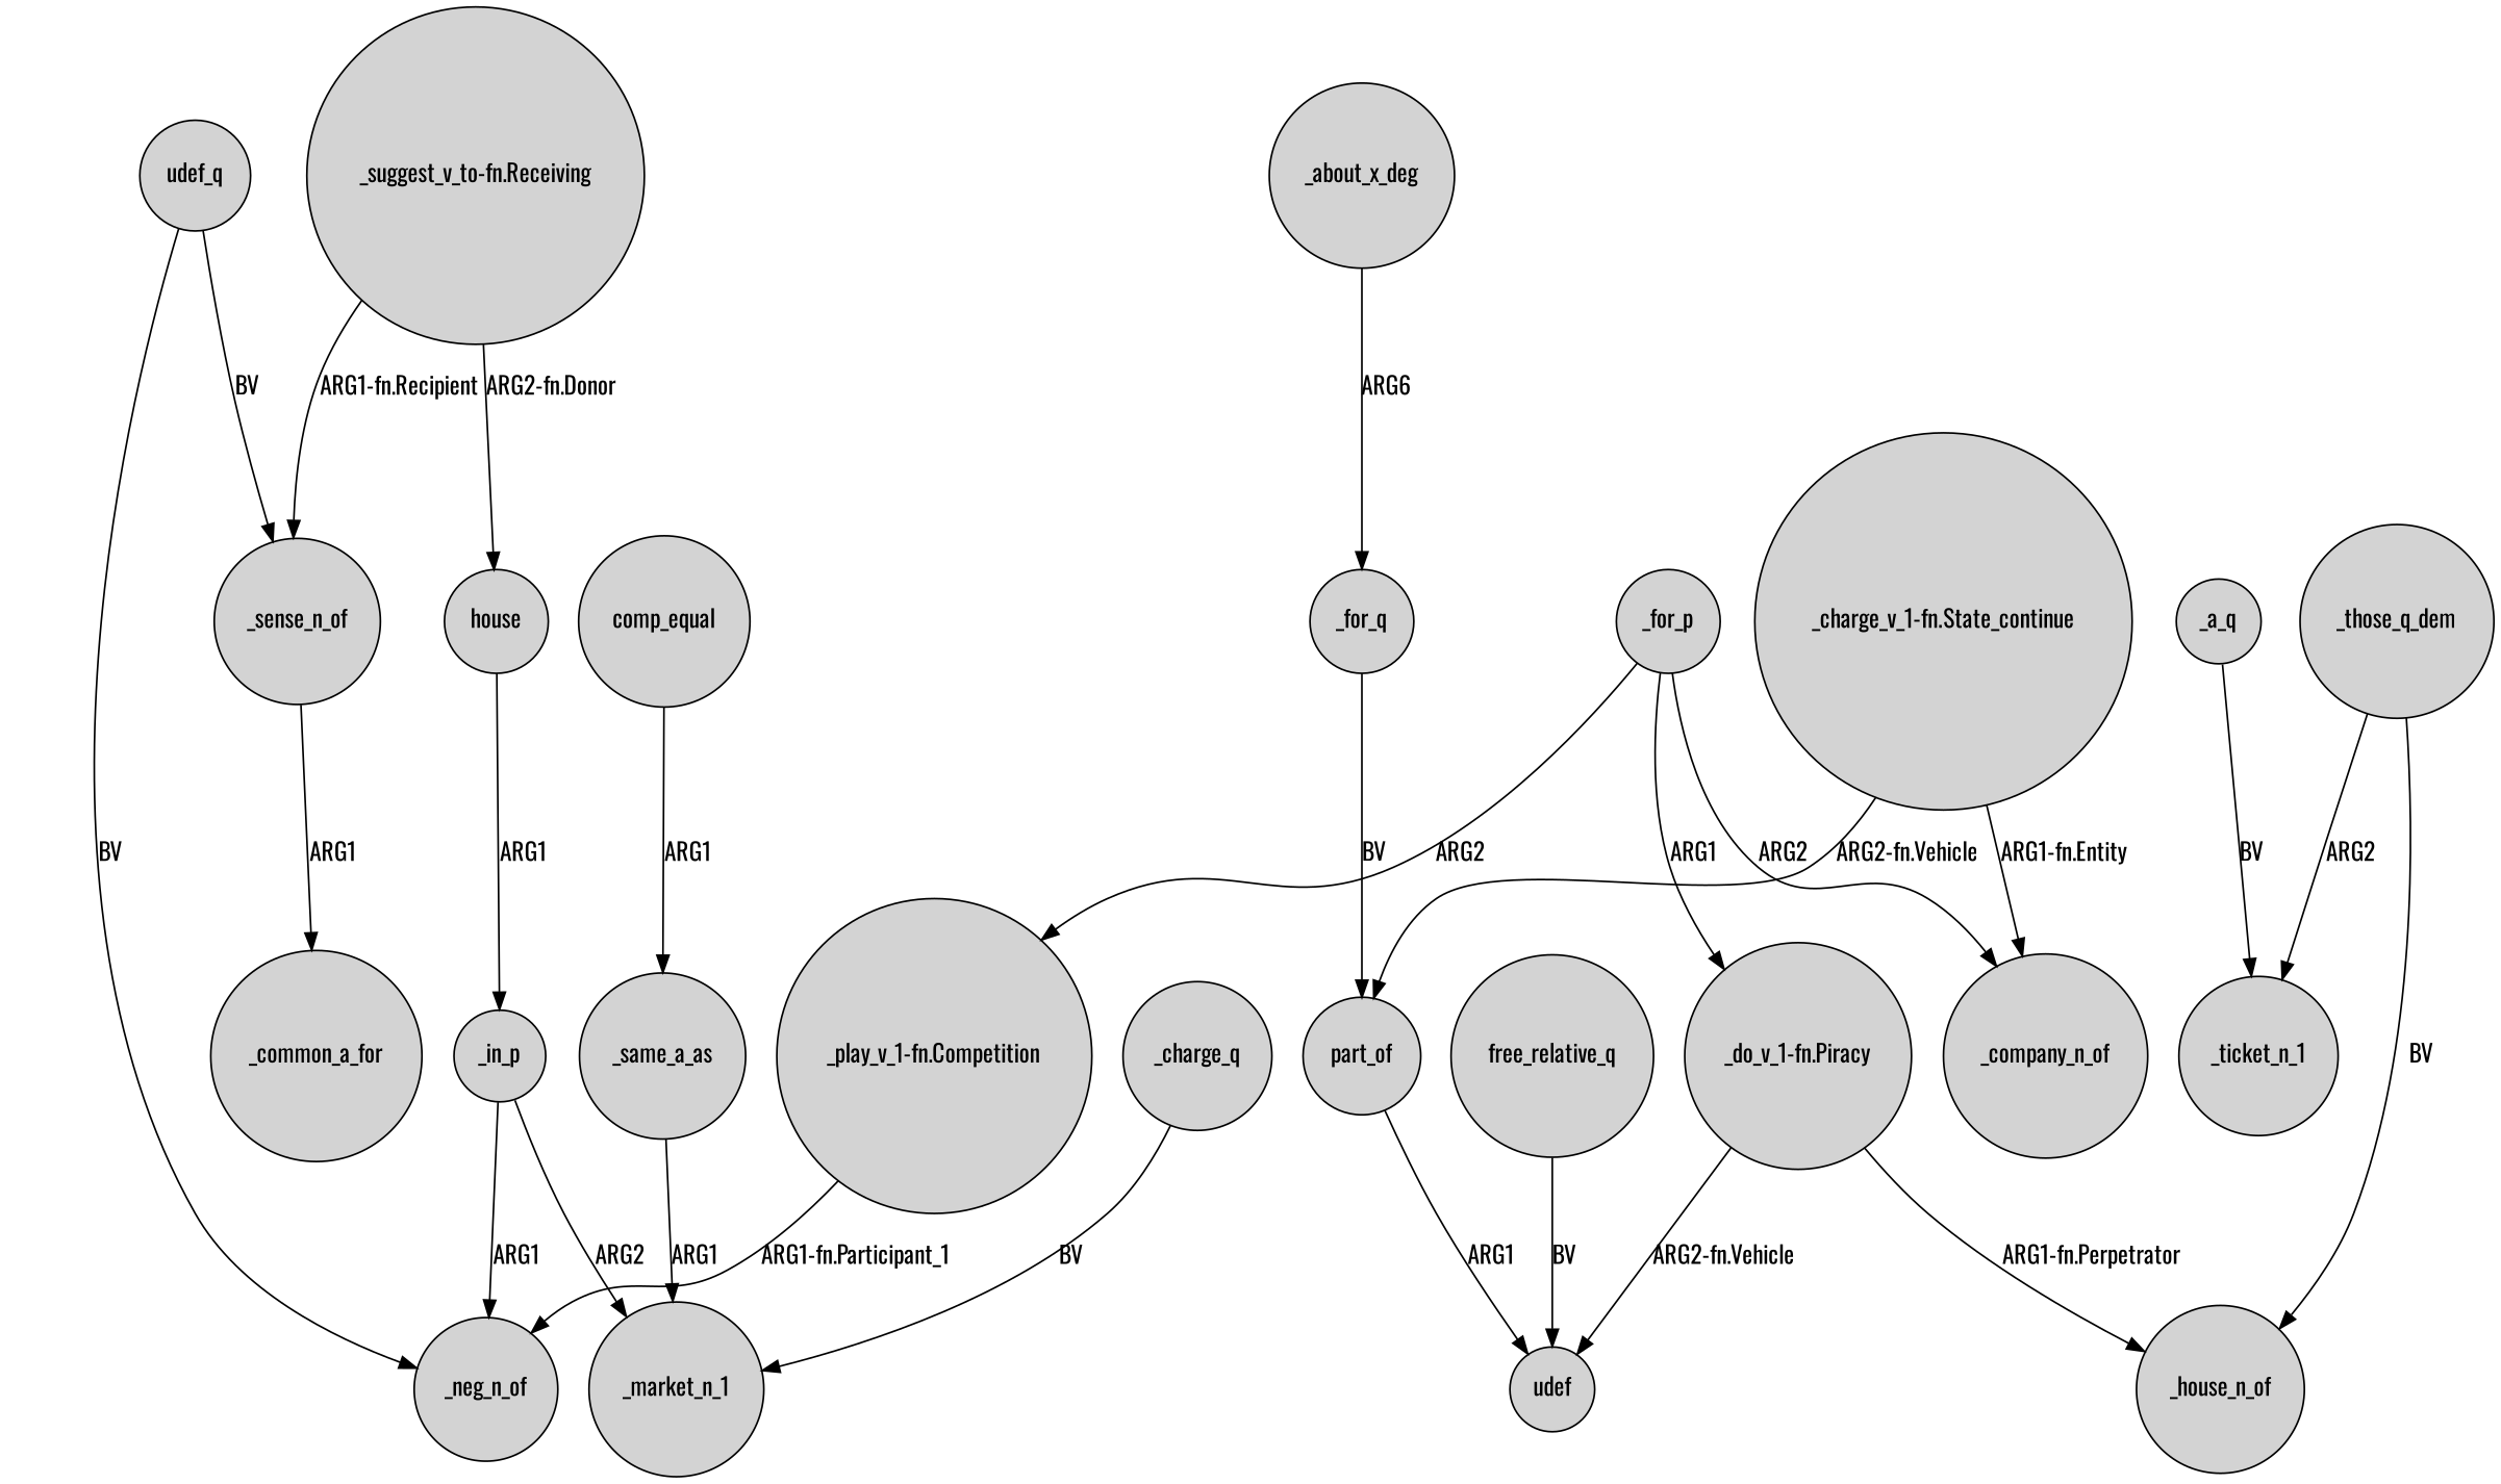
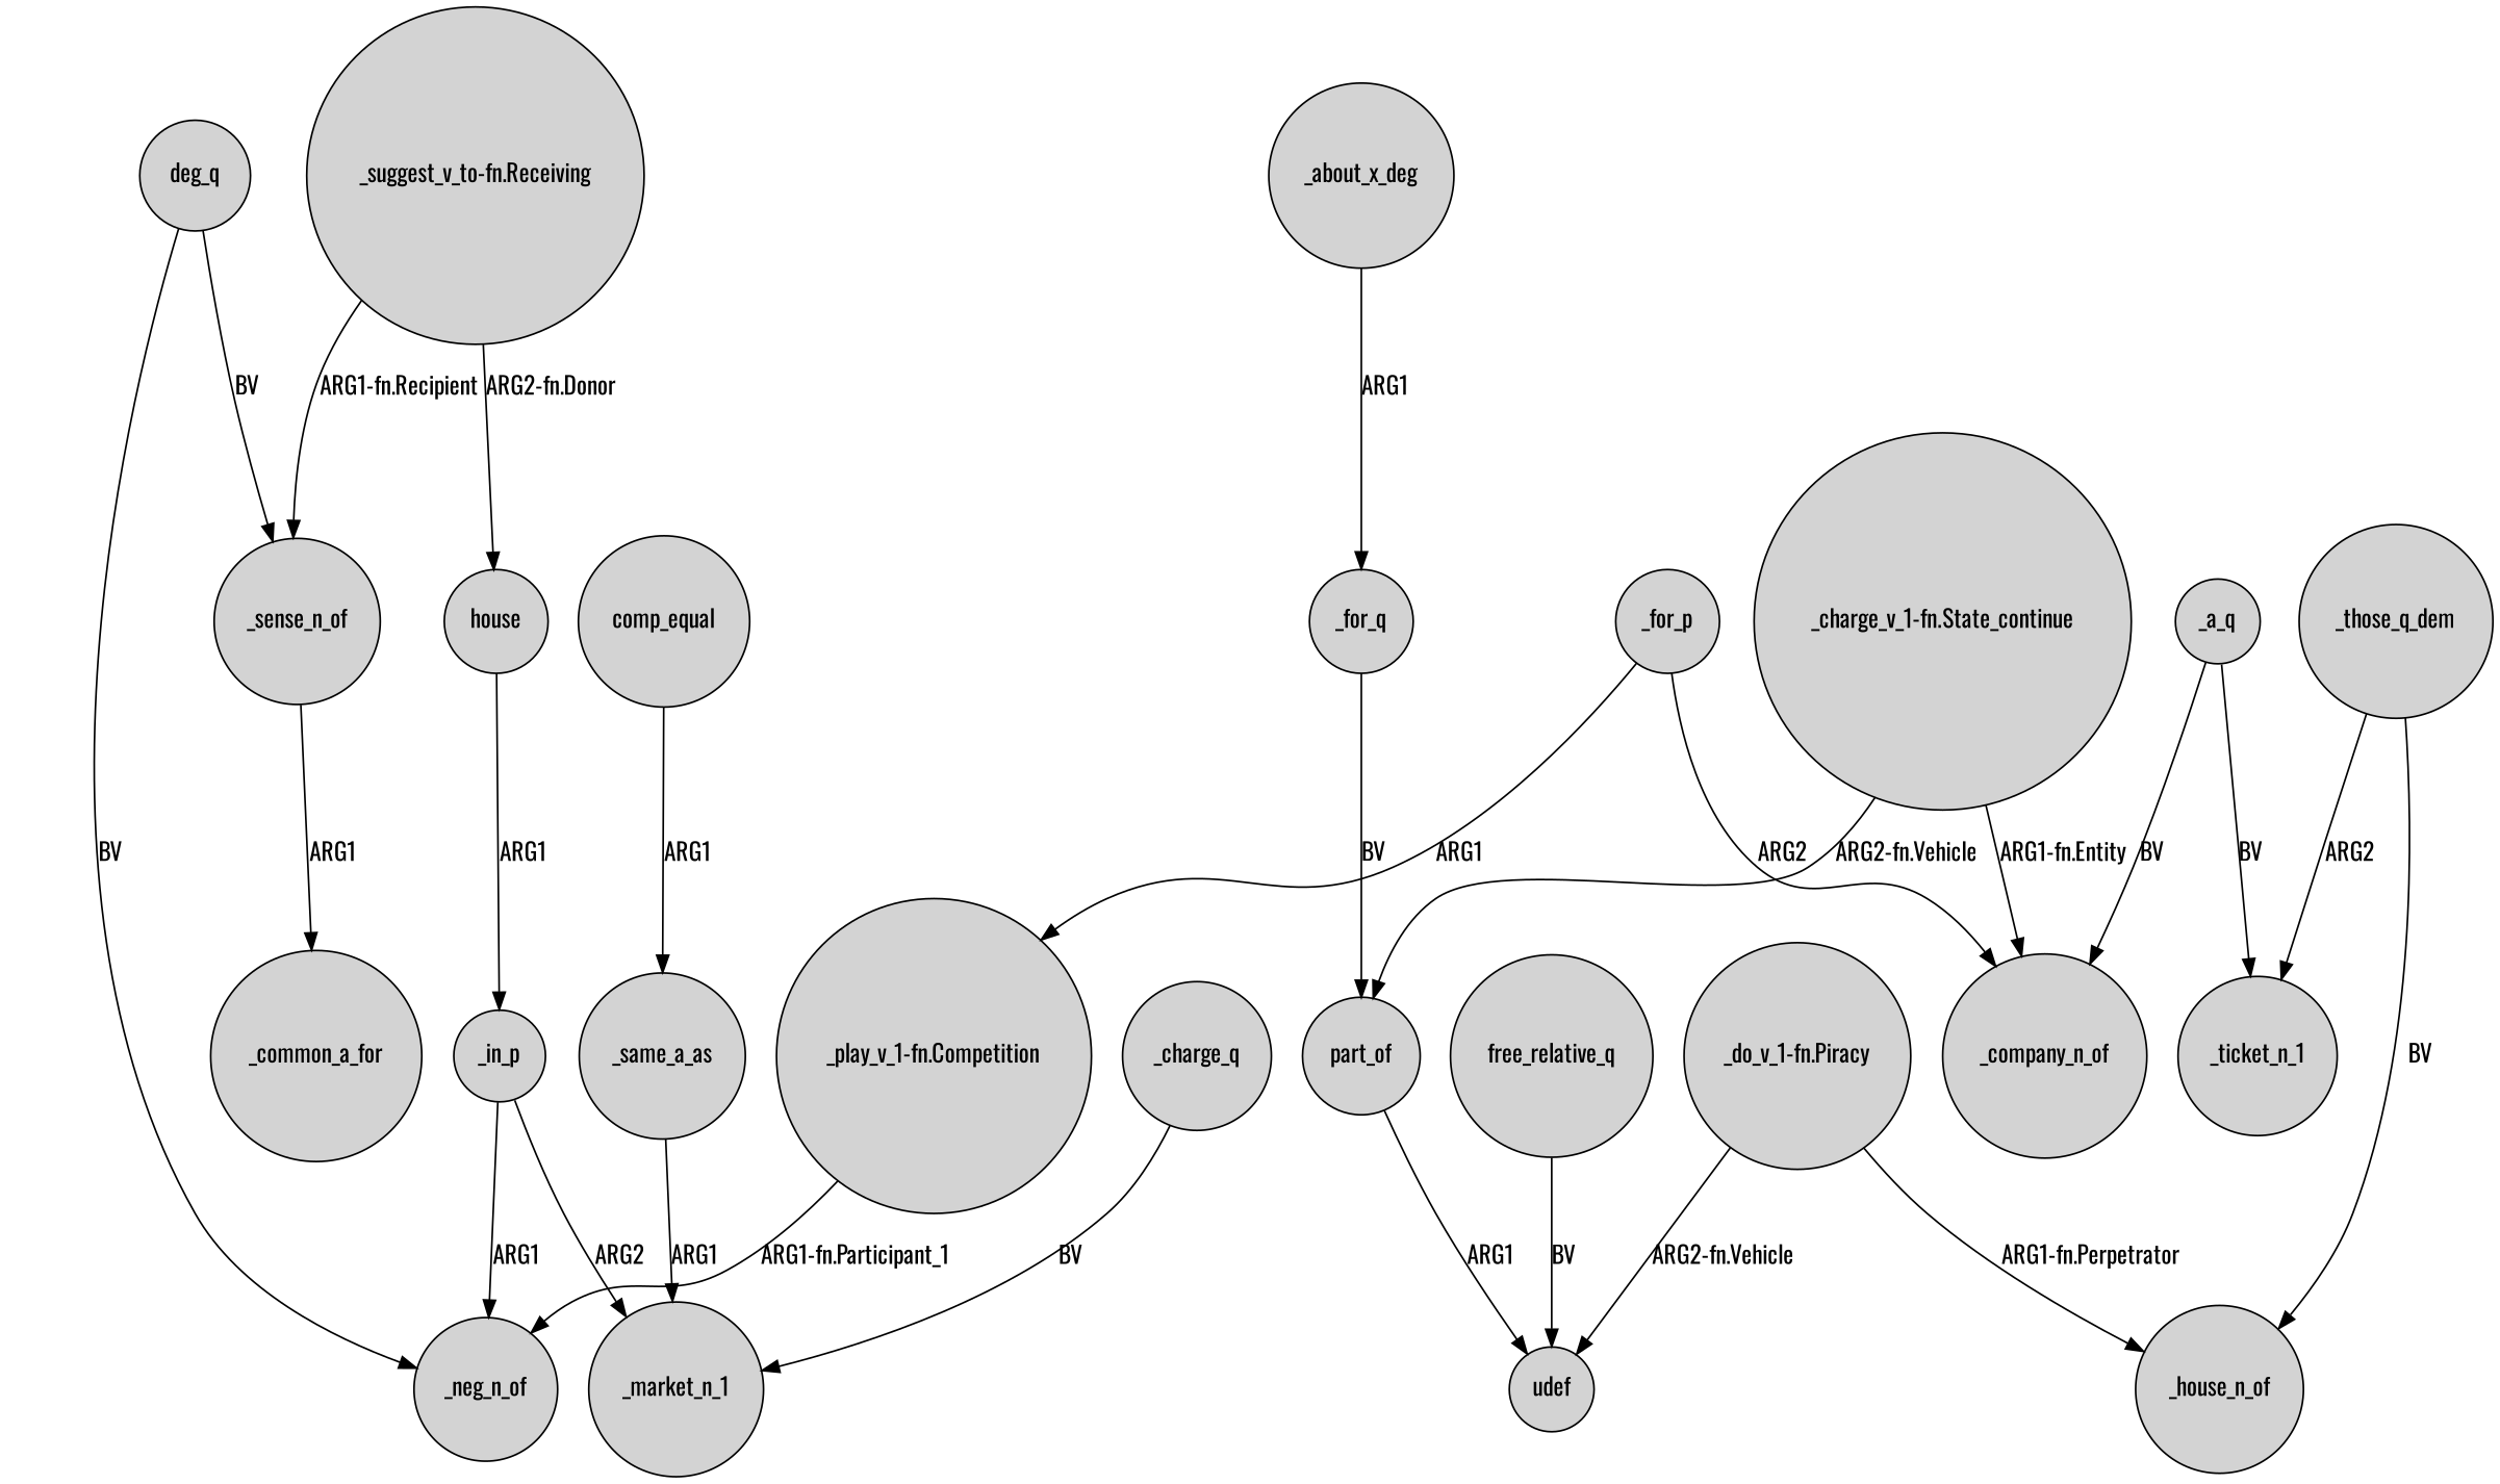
  digraph {
    fontname=Oswald
    node [fontname=Oswald shape=circle style=filled]
    edge [fontname=Oswald]
    n1 [label=_neg_n_of]
-   udef_q
+   udef_q [label=deg_q]
    _sense_n_of
    _common_a_for
    _those_q_dem
    _house_n_of
    _ticket_n_1
    "_charge_v_1-fn.State_continue"
    part_of
    _company_n_of
    n11 [label=udef]
    "_do_v_1-fn.Piracy"
    _for_p
    "_play_v_1-fn.Competition"
    "_suggest_v_to-fn.Receiving"
    n16 [label=house]
    _in_p
    n18 [label=_for_q]
    _about_x_deg
    _market_n_1
    _a_q
    free_relative_q
    n23 [label=_charge_q]
    _same_a_as
    comp_equal
    udef_q -> n1 [label=BV]
    udef_q -> _sense_n_of [label=BV]
    _sense_n_of -> _common_a_for [label=ARG1]
    _those_q_dem -> _house_n_of [label=BV]
    _those_q_dem -> _ticket_n_1 [label=ARG2]
    "_charge_v_1-fn.State_continue" -> part_of [label="ARG2-fn.Vehicle"]
    "_charge_v_1-fn.State_continue" -> _company_n_of [label="ARG1-fn.Entity"]
    part_of -> n11 [label=ARG1]
    "_do_v_1-fn.Piracy" -> _house_n_of [label="ARG1-fn.Perpetrator"]
    "_do_v_1-fn.Piracy" -> n11 [label="ARG2-fn.Vehicle"]
    _for_p -> _company_n_of [label=ARG2]
-   _for_p -> "_do_v_1-fn.Piracy" [label=ARG1]
-   _for_p -> "_play_v_1-fn.Competition" [label=ARG2]
+   _for_p -> "_play_v_1-fn.Competition" [label=ARG1]
    "_play_v_1-fn.Competition" -> n1 [label="ARG1-fn.Participant_1"]
    "_suggest_v_to-fn.Receiving" -> _sense_n_of [label="ARG1-fn.Recipient"]
    "_suggest_v_to-fn.Receiving" -> n16 [label="ARG2-fn.Donor"]
    n16 -> _in_p [label=ARG1]
    _in_p -> n1 [label=ARG1]
    _in_p -> _market_n_1 [label=ARG2]
    n18 -> part_of [label=BV]
-   _about_x_deg -> n18 [label=ARG6]
+   _about_x_deg -> n18 [label=ARG1]
    _a_q -> _ticket_n_1 [label=BV]
+   _a_q -> _company_n_of [label=BV]
    free_relative_q -> n11 [label=BV]
    n23 -> _market_n_1 [label=BV]
    _same_a_as -> _market_n_1 [label=ARG1]
    comp_equal -> _same_a_as [label=ARG1]
  }
